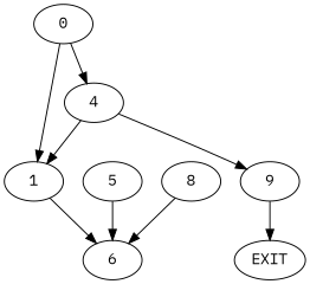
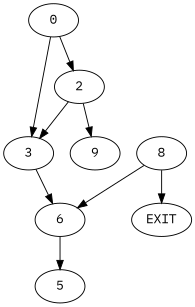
  digraph {
    fontname="IBM Plex Mono"
    node [fontname="IBM Plex Mono"]
    edge [fontname="IBM Plex Mono"]
    n1 [label=0]
-   2 [label=4]
-   3 [label=1]
+   2
+   3
    n4 [label=EXIT]
    n5 [label=9]
    6
    5
    8
    n1 -> 2
    n1 -> 3
    2 -> 3
    2 -> n5
    3 -> 6
-   n5 -> n4
-   5 -> 6
+   8 -> n4
+   6 -> 5
    8 -> 6
  }
